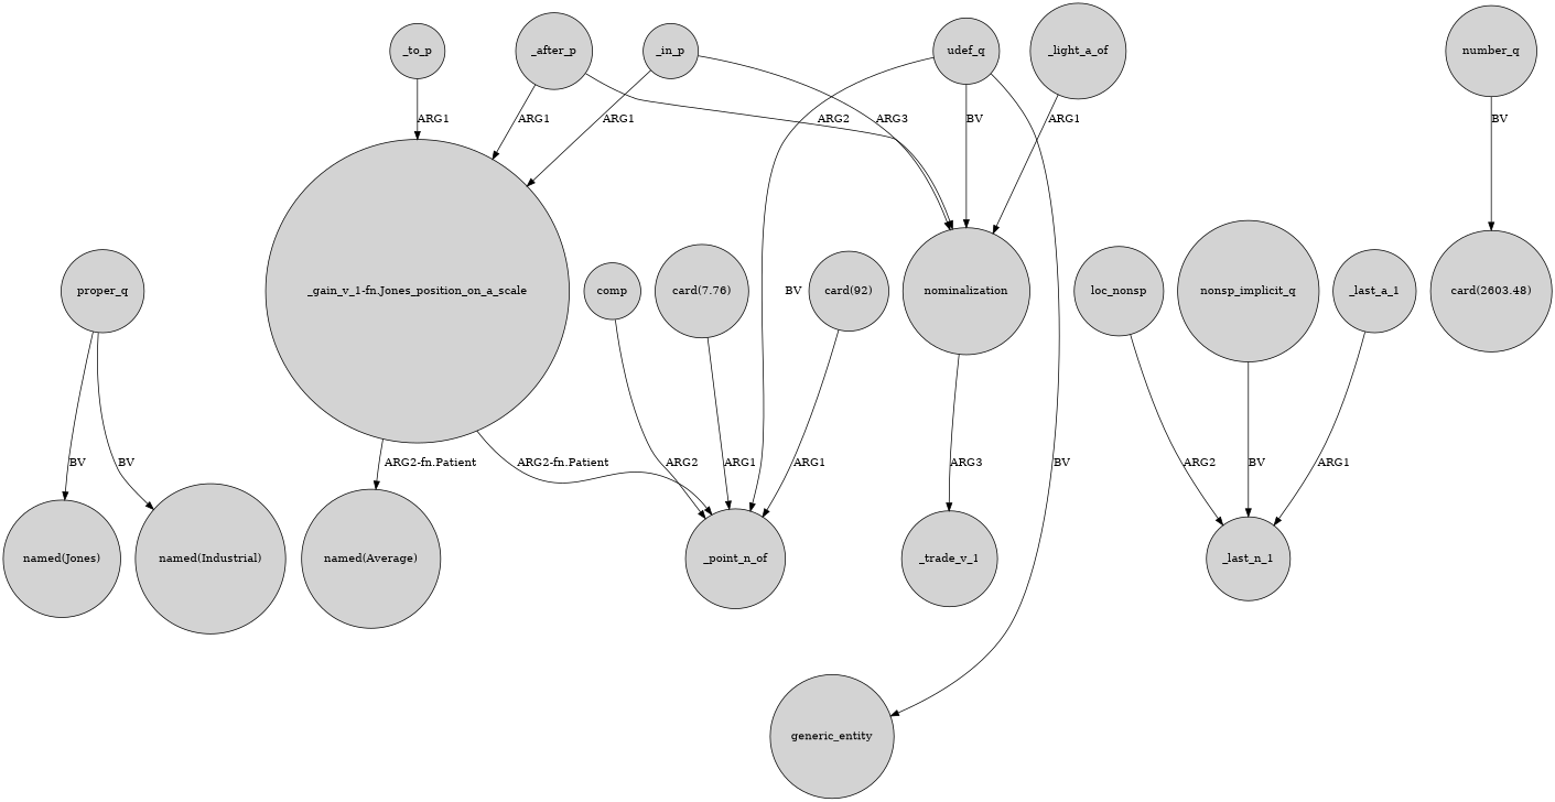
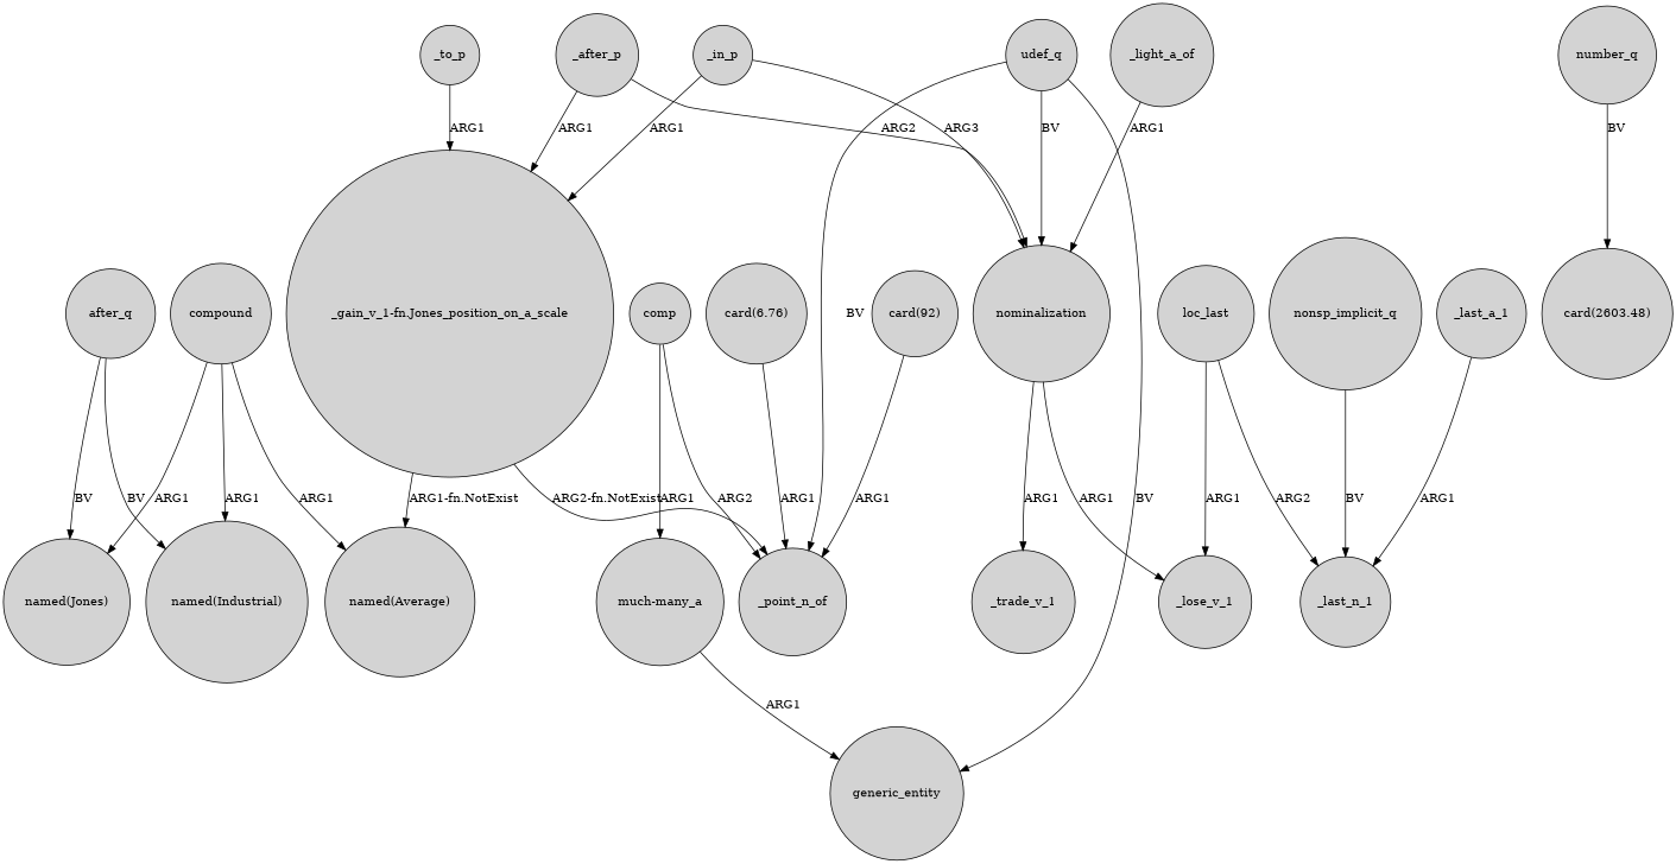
  digraph {
    node [shape=circle style=filled]
+   compound
    "named(Industrial)"
    "named(Average)"
    "named(Jones)"
    n5 [label="_gain_v_1-fn.Jones_position_on_a_scale"]
    _to_p
    _point_n_of
    udef_q
    generic_entity
    nominalization
+   _lose_v_1
    _trade_v_1
    n13 [label=nonsp_implicit_q]
    n14 [label=_last_n_1]
-   proper_q
+   "much-many_a"
+   proper_q [label=after_q]
    comp
    _in_p
    "card(92)"
-   loc_nonsp
+   loc_nonsp [label=loc_last]
    number_q
    "card(2603.48)"
    _last_a_1
    _light_a_of
    _after_p
-   "card(6.76)" [label="card(7.76)"]
-   n5 -> "named(Average)" [label="ARG2-fn.Patient"]
-   n5 -> _point_n_of [label="ARG2-fn.Patient"]
+   "card(6.76)"
+   compound -> "named(Industrial)" [label=ARG1]
+   compound -> "named(Average)" [label=ARG1]
+   compound -> "named(Jones)" [label=ARG1]
+   n5 -> "named(Average)" [label="ARG1-fn.NotExist"]
+   n5 -> _point_n_of [label="ARG2-fn.NotExist"]
    _to_p -> n5 [label=ARG1]
    udef_q -> _point_n_of [label=BV]
    udef_q -> generic_entity [label=BV]
    udef_q -> nominalization [label=BV]
-   nominalization -> _trade_v_1 [label=ARG3]
+   nominalization -> _lose_v_1 [label=ARG1]
+   nominalization -> _trade_v_1 [label=ARG1]
    n13 -> n14 [label=BV]
+   "much-many_a" -> generic_entity [label=ARG1]
    proper_q -> "named(Industrial)" [label=BV]
    proper_q -> "named(Jones)" [label=BV]
    comp -> _point_n_of [label=ARG2]
+   comp -> "much-many_a" [label=ARG1]
    _in_p -> n5 [label=ARG1]
    _in_p -> nominalization [label=ARG3]
    "card(92)" -> _point_n_of [label=ARG1]
+   loc_nonsp -> _lose_v_1 [label=ARG1]
    loc_nonsp -> n14 [label=ARG2]
    number_q -> "card(2603.48)" [label=BV]
    _last_a_1 -> n14 [label=ARG1]
    _light_a_of -> nominalization [label=ARG1]
    _after_p -> n5 [label=ARG1]
    _after_p -> nominalization [label=ARG2]
    "card(6.76)" -> _point_n_of [label=ARG1]
  }
